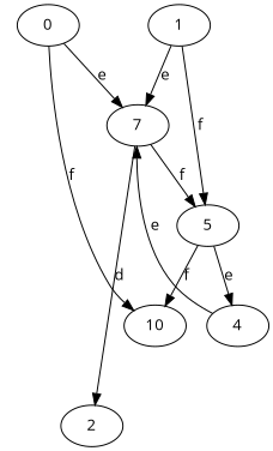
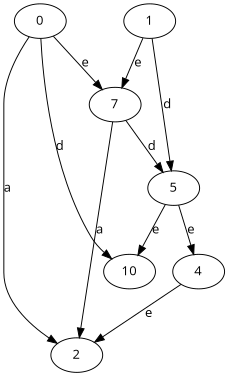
  strict digraph {
    fontname="Open Sans"
    node [fontname="Open Sans"]
    edge [fontname="Open Sans"]
    0
    2
    7
    10
    4
    5
    1
+   0 -> 2 [label=a]
    0 -> 7 [label=e]
-   0 -> 10 [label=f]
-   7 -> 2 [label=d]
-   7 -> 5 [label=f]
-   4 -> 7 [label=e]
-   5 -> 10 [label=f]
+   0 -> 10 [label=d]
+   7 -> 2 [label=a]
+   7 -> 5 [label=d]
+   4 -> 2 [label=e]
+   5 -> 10 [label=e]
    5 -> 4 [label=e]
    1 -> 7 [label=e]
-   1 -> 5 [label=f]
+   1 -> 5 [label=d]
  }
